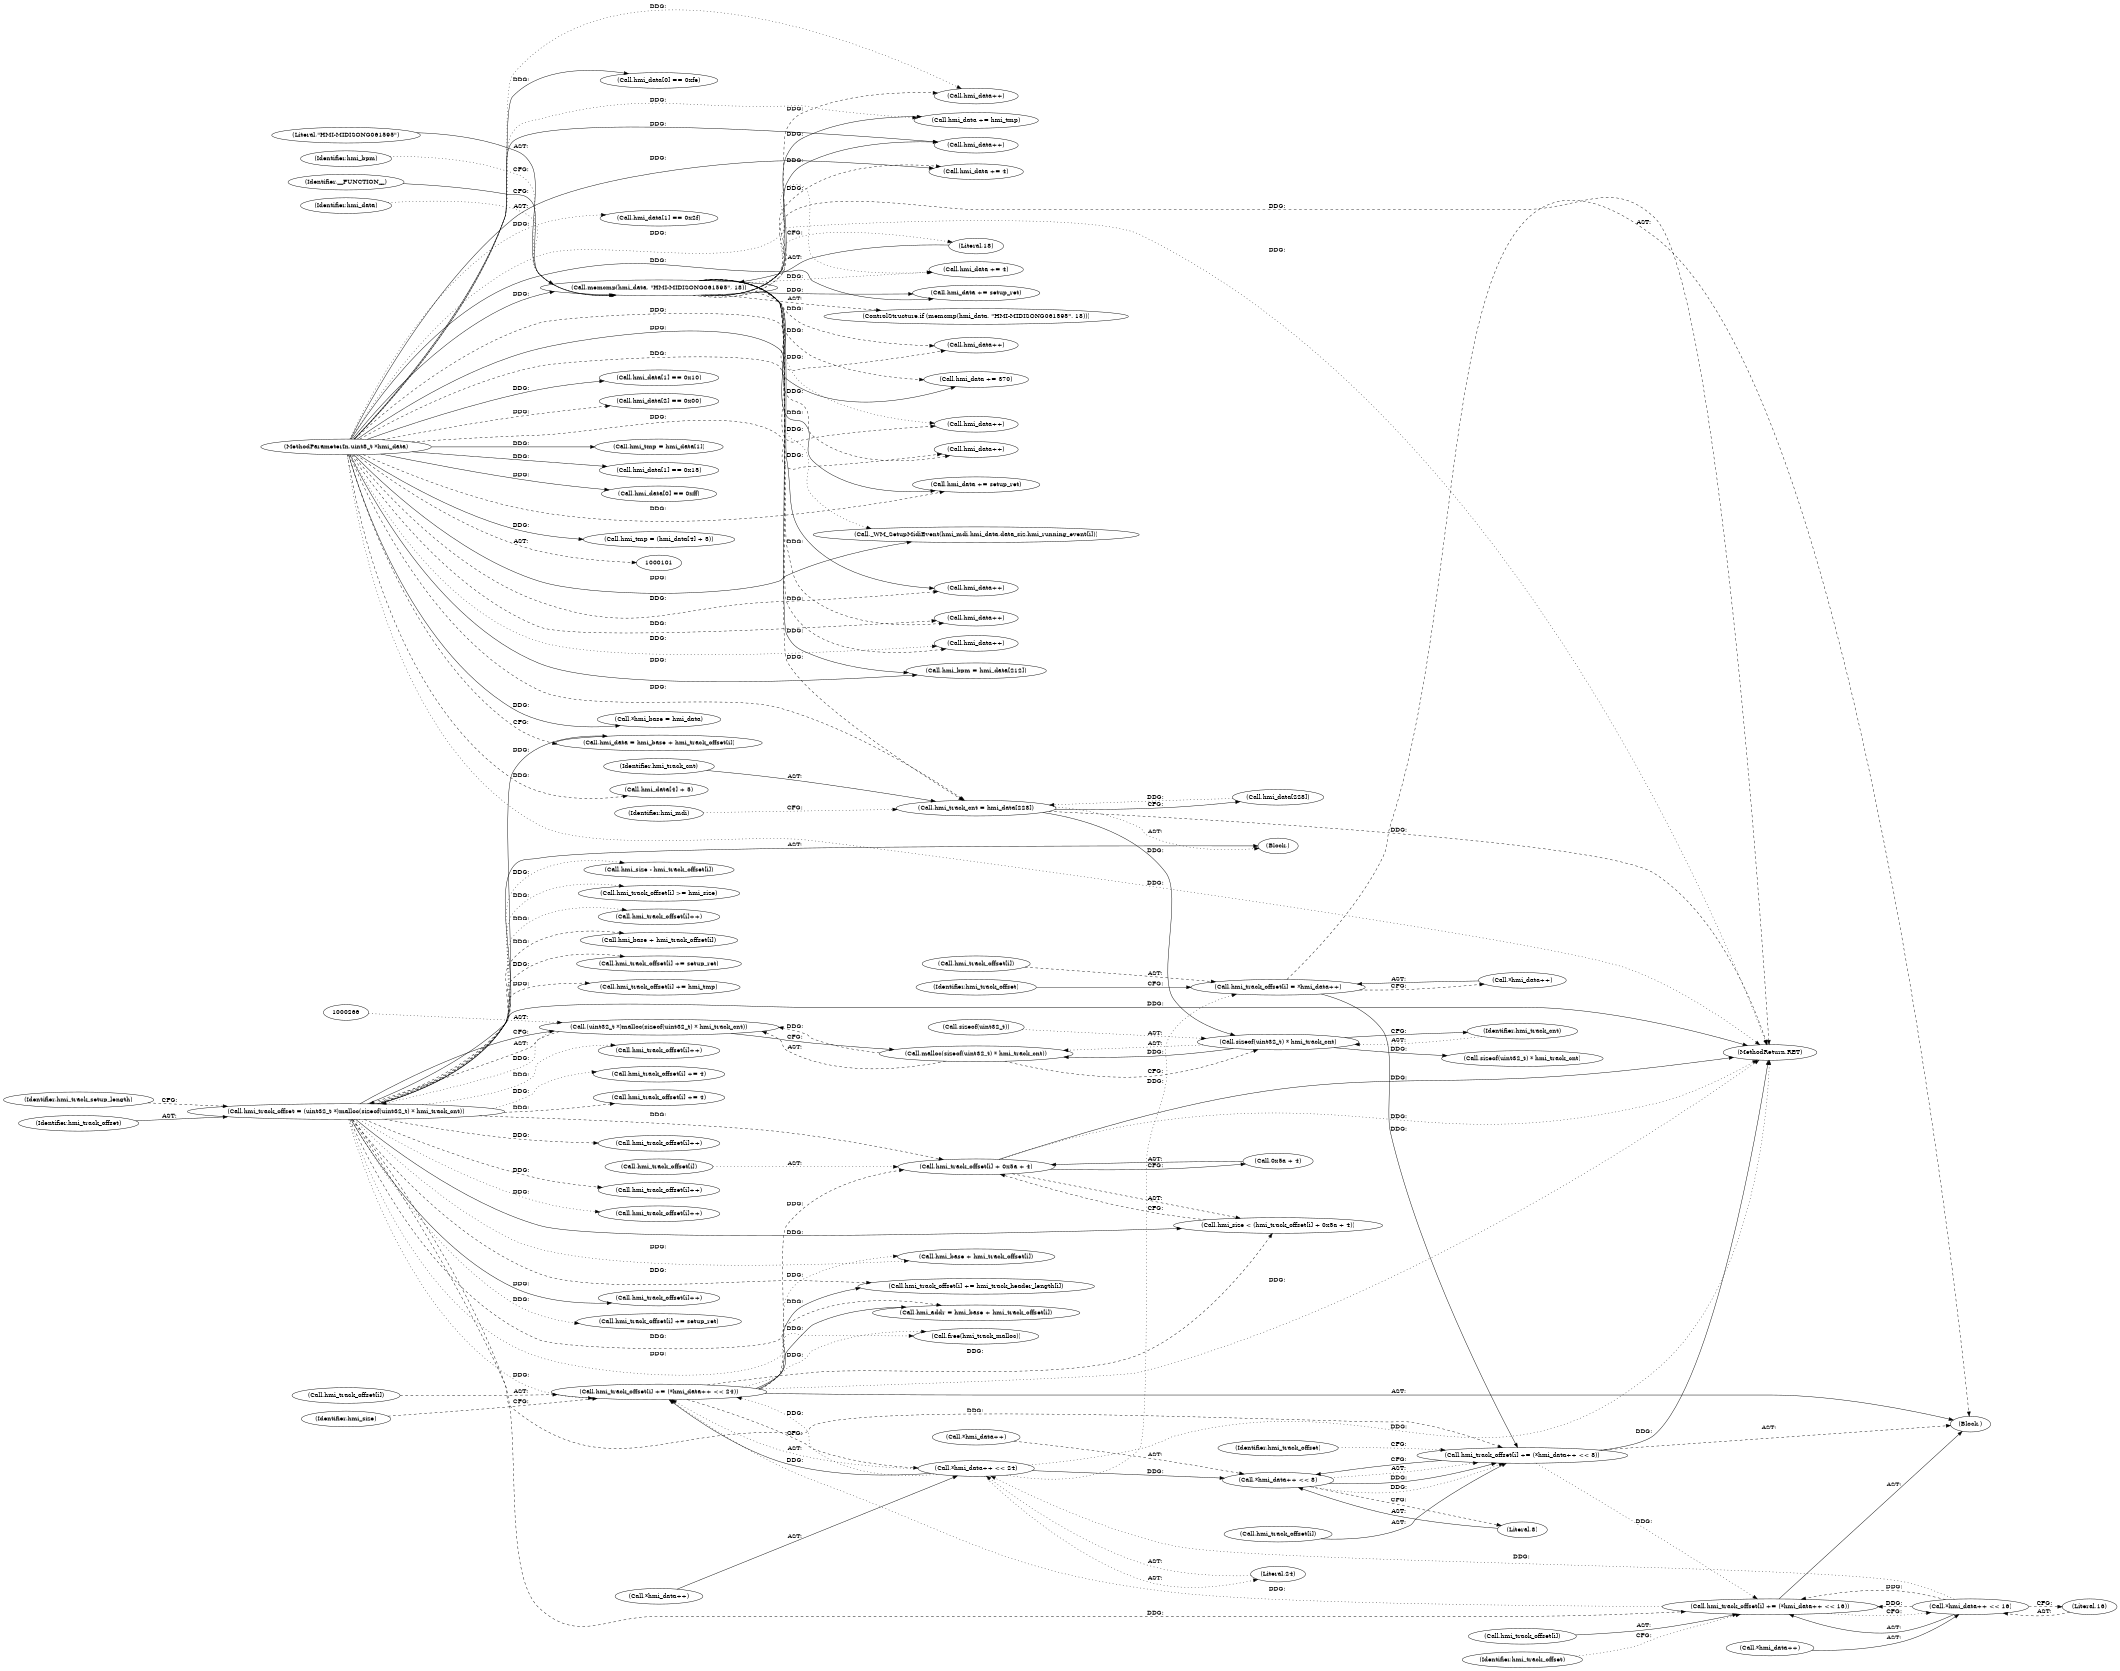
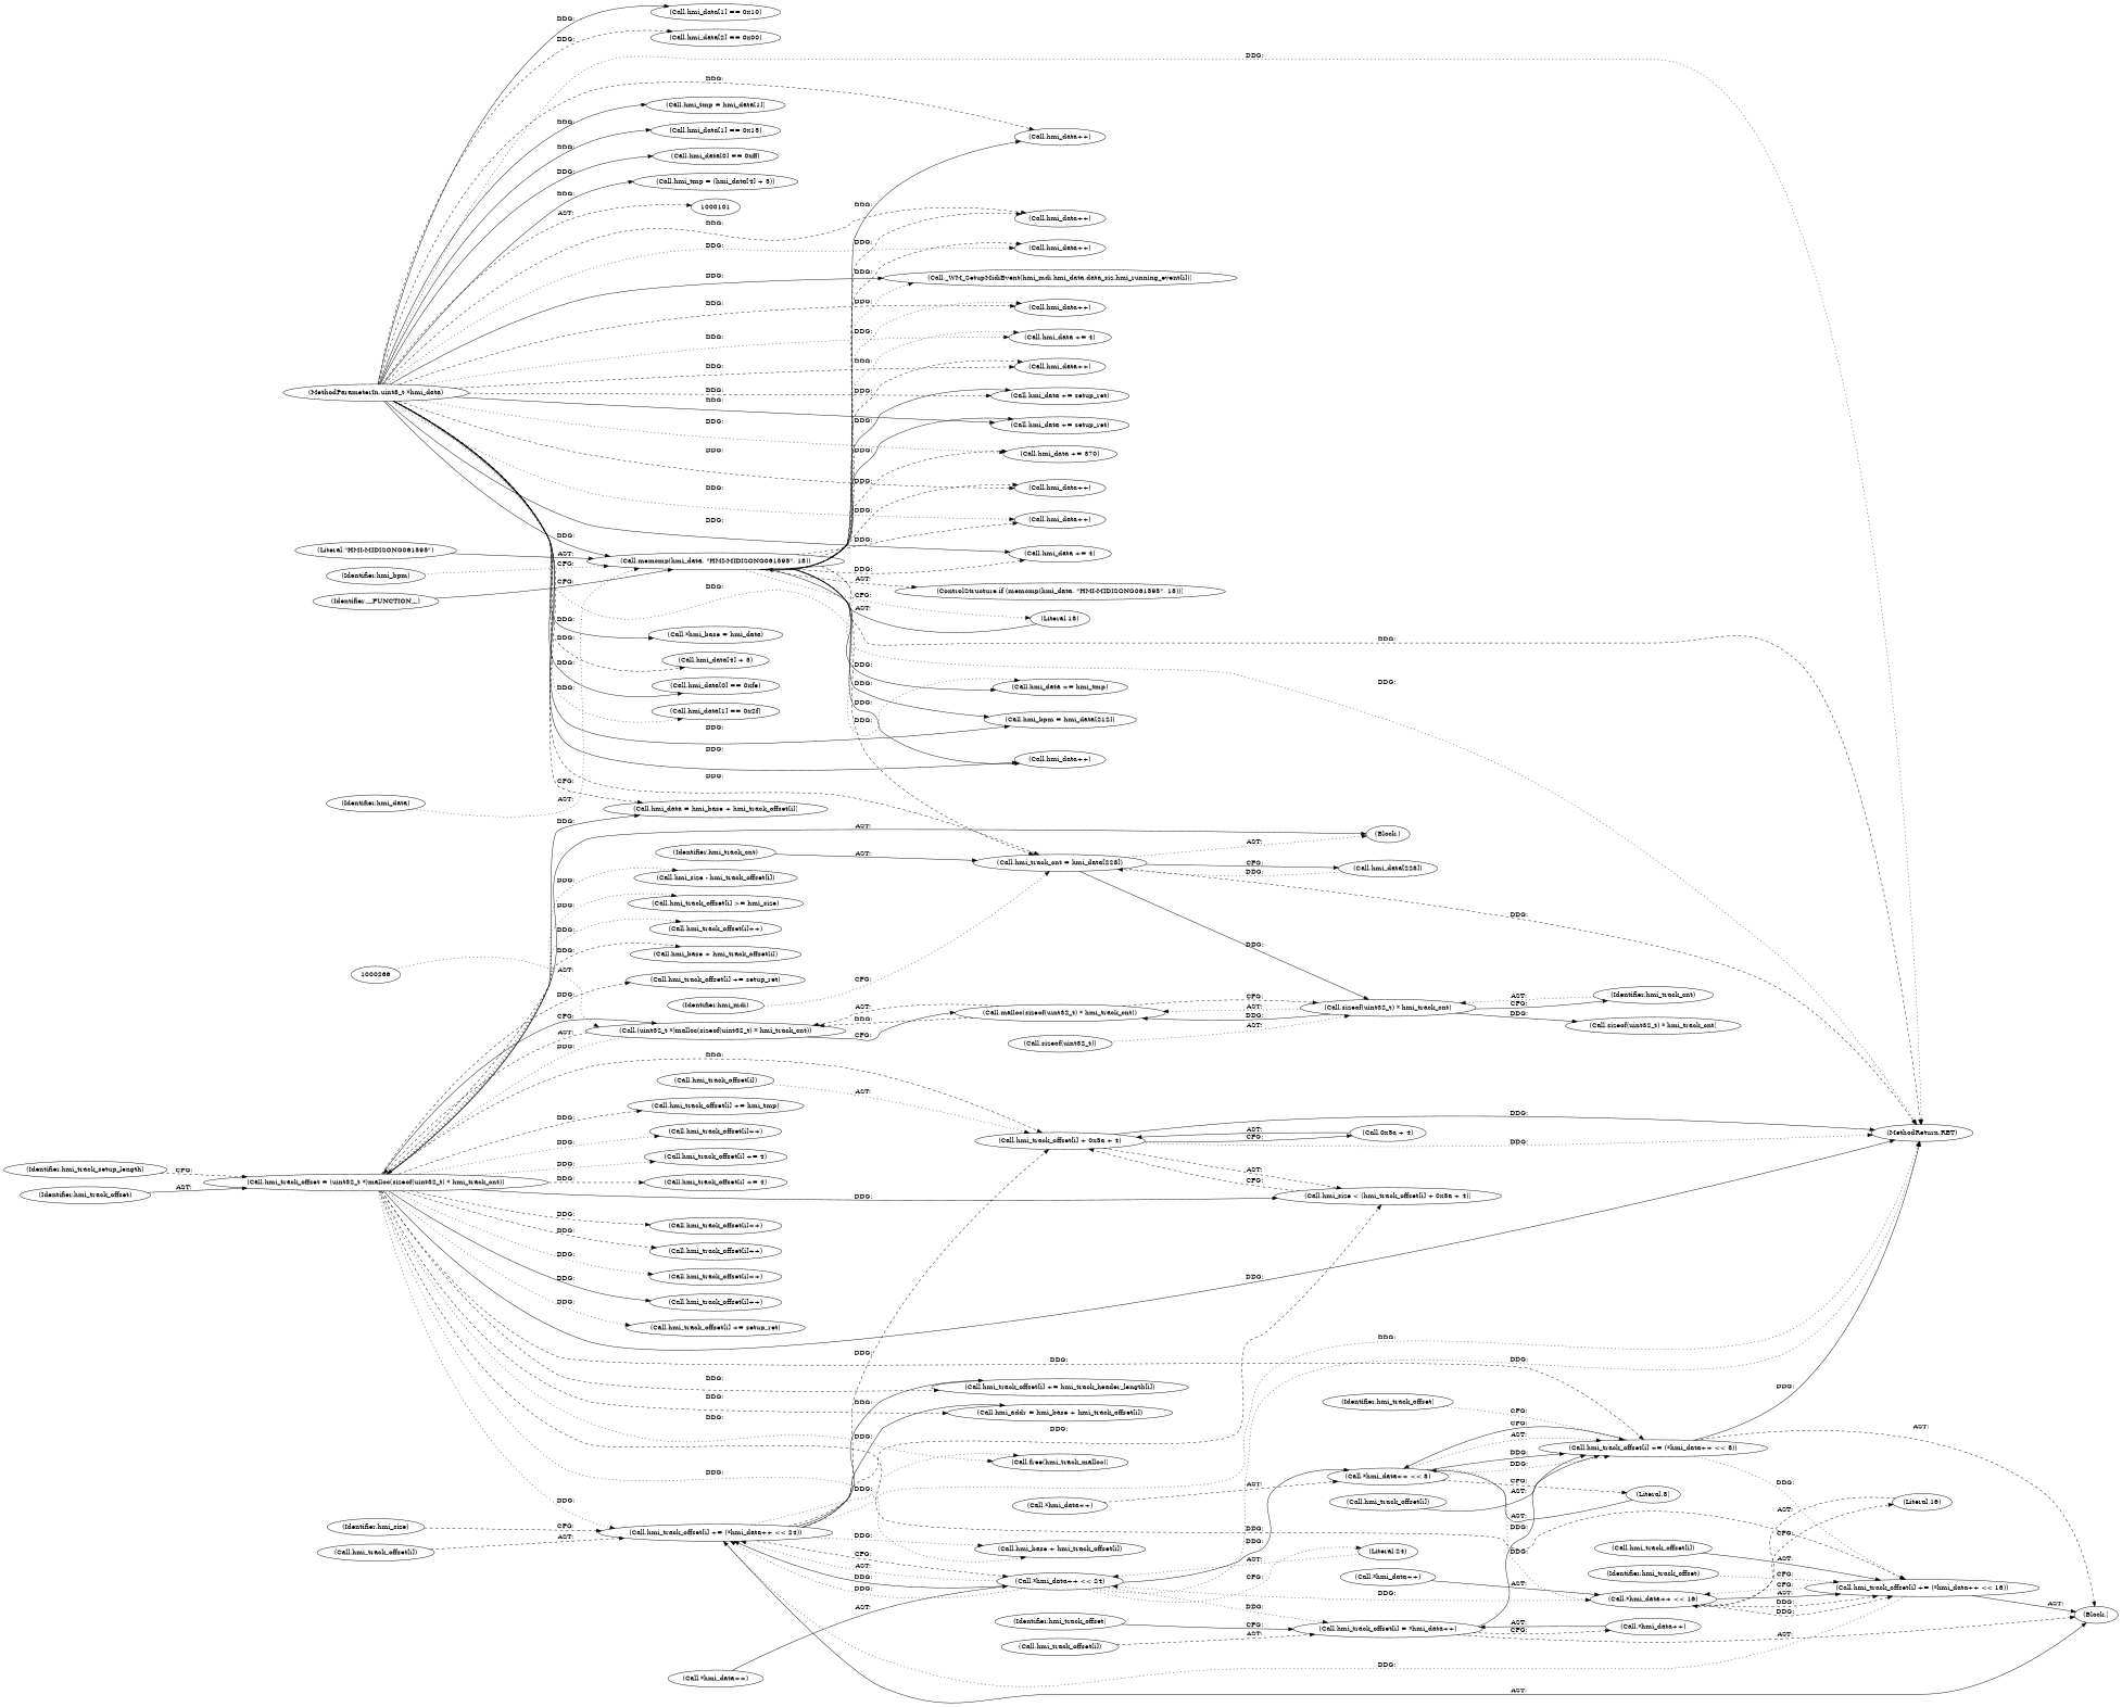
  digraph {
    fontname="DejaVu Serif"
    rankdir=LR
    node [fontname="DejaVu Serif"]
    edge [fontname="DejaVu Serif" style=solid]
    n1 [label="(Call,hmi_track_offset[i] + 0x5a + 4)"]
    n2 [label="(Call,hmi_size < (hmi_track_offset[i] + 0x5a + 4))"]
    n3 [label="(Call,0x5a + 4)"]
    n4 [label="(MethodReturn,RET)"]
    n5 [label="(Call,hmi_track_offset[i] += (*hmi_data++ << 24))"]
    n6 [label="(Call,*hmi_data++ << 24)"]
    n7 [label="(Call,hmi_addr = hmi_base + hmi_track_offset[i])"]
    n8 [label="(Call,free(hmi_track_malloc))"]
    n9 [label="(Block,)"]
    n10 [label="(Call,hmi_base + hmi_track_offset[i])"]
    n11 [label="(Call,hmi_track_offset[i] += hmi_track_header_length[i])"]
    n12 [label="(Call,*hmi_data++ << 8)"]
    n13 [label="(Call,hmi_track_offset[i] = *hmi_data++)"]
    n14 [label="(Literal,24)"]
    n15 [label="(Call,*hmi_data++ << 16)"]
    n16 [label="(Call,hmi_track_offset[i] += (*hmi_data++ << 8))"]
    n17 [label="(Literal,8)"]
    n18 [label="(Call,*hmi_data++)"]
    n19 [label="(Call,hmi_track_offset[i] += (*hmi_data++ << 16))"]
    n20 [label="(Literal,16)"]
    n21 [label="(Call,hmi_track_offset = (uint32_t *)malloc(sizeof(uint32_t) * hmi_track_cnt))"]
    n22 [label="(Call,(uint32_t *)malloc(sizeof(uint32_t) * hmi_track_cnt))"]
    n23 [label="(Call,hmi_size - hmi_track_offset[i])"]
    n24 [label="(Call,hmi_track_offset[i] >= hmi_size)"]
    n25 [label="(Call,hmi_track_offset[i]++)"]
    n26 [label="(Call,hmi_base + hmi_track_offset[i])"]
    n27 [label="(Call,hmi_track_offset[i] += setup_ret)"]
    n28 [label="(Block,)"]
    n29 [label="(Call,hmi_data = hmi_base + hmi_track_offset[i])"]
    n30 [label="(Call,hmi_track_offset[i] += hmi_tmp)"]
    n31 [label="(Call,hmi_track_offset[i]++)"]
    n32 [label="(Call,hmi_track_offset[i] += 4)"]
    n33 [label="(Call,hmi_track_offset[i] += 4)"]
    n34 [label="(Call,hmi_track_offset[i]++)"]
    n35 [label="(Call,hmi_track_offset[i]++)"]
    n36 [label="(Call,hmi_track_offset[i]++)"]
    n37 [label="(Call,hmi_track_offset[i]++)"]
    n38 [label="(Call,hmi_track_offset[i] += setup_ret)"]
    n39 [label="(Call,malloc(sizeof(uint32_t) * hmi_track_cnt))"]
    n40 [label="(Call,sizeof(uint32_t) * hmi_track_cnt)"]
    n41 [label="(Call,sizeof(uint32_t) * hmi_track_cnt)"]
    n42 [label="(Identifier,hmi_track_cnt)"]
    n43 [label="(Call,hmi_track_cnt = hmi_data[228])"]
    n44 [label="(Call,hmi_data[228])"]
    n45 [label="(Call,memcmp(hmi_data, \"HMI-MIDISONG061595\", 18))"]
    n46 [label="(ControlStructure,if (memcmp(hmi_data, \"HMI-MIDISONG061595\", 18)))"]
    n47 [label="(Call,hmi_data += 4)"]
    n48 [label="(Call,hmi_data++)"]
    n49 [label="(Call,hmi_data++)"]
    n50 [label="(Call,hmi_data++)"]
    n51 [label="(Call,hmi_data++)"]
    n52 [label="(Call,hmi_data++)"]
    n53 [label="(Literal,18)"]
    n54 [label="(Call,_WM_SetupMidiEvent(hmi_mdi,hmi_data,data_siz,hmi_running_event[i]))"]
    n55 [label="(Call,hmi_data += 4)"]
    n56 [label="(Call,hmi_data += setup_ret)"]
    n57 [label="(Call,hmi_data++)"]
    n58 [label="(Call,hmi_bpm = hmi_data[212])"]
    n59 [label="(Call,hmi_data++)"]
    n60 [label="(Call,hmi_data++)"]
    n61 [label="(Call,hmi_data += setup_ret)"]
    n62 [label="(Call,hmi_data += 370)"]
    n63 [label="(Call,hmi_data += hmi_tmp)"]
    n64 [label="(MethodParameterIn,uint8_t *hmi_data)"]
    n65 [label="(Call,*hmi_base = hmi_data)"]
    n66 [label="(Call,hmi_data[4] + 5)"]
    n67 [label="(Call,hmi_data[0] == 0xfe)"]
    n68 [label="(Call,hmi_data[1] == 0x2f)"]
    n69 [label="(Call,hmi_data[1] == 0x10)"]
    n70 [label="(Call,hmi_data[2] == 0x00)"]
    n71 [label="(Call,hmi_tmp = hmi_data[1])"]
    n72 [label="(Call,hmi_data[1] == 0x15)"]
    n73 [label="(Call,hmi_data[0] == 0xff)"]
    n74 [label="(Call,hmi_tmp = (hmi_data[4] + 5))"]
    1000101
    n76 [label="(Call,hmi_track_offset[i])"]
    n77 [label="(Identifier,hmi_track_cnt)"]
    n78 [label="(Call,hmi_track_offset[i])"]
    n79 [label="(Identifier,hmi_size)"]
    n80 [label="(Identifier,hmi_track_setup_length)"]
    n81 [label="(Call,hmi_track_offset[i])"]
    n82 [label="(Call,hmi_track_offset[i])"]
    n83 [label="(Call,*hmi_data++)"]
    n84 [label="(Identifier,hmi_track_offset)"]
    n85 [label="(Call,hmi_track_offset[i])"]
    n86 [label="(Identifier,hmi_track_offset)"]
    n87 [label="(Call,*hmi_data++)"]
    n88 [label="(Identifier,hmi_track_offset)"]
    n89 [label="(Identifier,hmi_data)"]
    n90 [label="(Call,*hmi_data++)"]
    n91 [label="(Literal,\"HMI-MIDISONG061595\")"]
    n92 [label="(Identifier,hmi_bpm)"]
    n93 [label="(Call,sizeof(uint32_t))"]
    n94 [label="(Identifier,__FUNCTION__)"]
    n95 [label="(Identifier,hmi_track_offset)"]
    n96 [label="(Identifier,hmi_mdi)"]
    1000266
    n1 -> n2 [label="AST: " style=dashed]
    n1 -> n3 [label="CFG: "]
    n1 -> n4 [label="DDG: " style=dotted]
    n1 -> n4 [label="DDG: "]
    n2 -> n1 [label="CFG: " style=dashed]
    n3 -> n1 [label="AST: "]
    n5 -> n1 [label="DDG: " style=dashed]
    n5 -> n2 [label="DDG: " style=dashed]
    n5 -> n4 [label="DDG: " style=dotted]
    n5 -> n6 [label="CFG: " style=dashed]
    n5 -> n7 [label="DDG: "]
    n5 -> n8 [label="DDG: " style=dotted]
    n5 -> n9 [label="AST: "]
    n5 -> n10 [label="DDG: " style=dotted]
    n5 -> n11 [label="DDG: "]
    n6 -> n4 [label="DDG: " style=dotted]
    n6 -> n5 [label="AST: " style=dotted]
    n6 -> n5 [label="DDG: "]
    n6 -> n5 [label="DDG: " style=dotted]
    n6 -> n12 [label="DDG: "]
    n6 -> n13 [label="DDG: " style=dotted]
-   n6 -> n14 [label="AST: " style=dotted]
+   n6 -> n14 [label="CFG: " style=dotted]
+   n12 -> n15 [label="DDG: " style=dotted]
    n12 -> n16 [label="AST: " style=dotted]
    n12 -> n16 [label="DDG: "]
    n12 -> n16 [label="DDG: " style=dotted]
    n12 -> n17 [label="CFG: " style=dashed]
    n13 -> n9 [label="AST: " style=dashed]
    n13 -> n16 [label="DDG: "]
    n13 -> n18 [label="CFG: " style=dashed]
    n14 -> n6 [label="AST: " style=dotted]
    n15 -> n6 [label="DDG: " style=dotted]
    n15 -> n19 [label="AST: "]
    n15 -> n19 [label="DDG: " style=dashed]
    n15 -> n19 [label="DDG: " style=dashed]
    n15 -> n20 [label="CFG: " style=dashed]
    n16 -> n4 [label="DDG: "]
    n16 -> n9 [label="AST: " style=dashed]
    n16 -> n12 [label="CFG: "]
    n16 -> n19 [label="DDG: " style=dotted]
    n17 -> n12 [label="AST: "]
    n18 -> n13 [label="AST: "]
    n19 -> n5 [label="DDG: " style=dotted]
    n19 -> n9 [label="AST: "]
    n19 -> n15 [label="CFG: " style=dotted]
    n20 -> n15 [label="AST: " style=dashed]
    n21 -> n1 [label="DDG: " style=dashed]
    n21 -> n2 [label="DDG: "]
    n21 -> n4 [label="DDG: "]
    n21 -> n5 [label="DDG: " style=dotted]
    n21 -> n7 [label="DDG: " style=dashed]
    n21 -> n8 [label="DDG: " style=dotted]
    n21 -> n10 [label="DDG: " style=dotted]
    n21 -> n11 [label="DDG: " style=dashed]
    n21 -> n16 [label="DDG: " style=dashed]
    n21 -> n19 [label="DDG: " style=dashed]
    n21 -> n22 [label="CFG: "]
    n21 -> n23 [label="DDG: " style=dotted]
    n21 -> n24 [label="DDG: " style=dotted]
    n21 -> n25 [label="DDG: " style=dotted]
    n21 -> n26 [label="DDG: " style=dashed]
    n21 -> n27 [label="DDG: " style=dashed]
    n21 -> n28 [label="AST: "]
    n21 -> n29 [label="DDG: "]
    n21 -> n30 [label="DDG: " style=dashed]
    n21 -> n31 [label="DDG: " style=dotted]
    n21 -> n32 [label="DDG: " style=dotted]
    n21 -> n33 [label="DDG: " style=dashed]
    n21 -> n34 [label="DDG: " style=dashed]
    n21 -> n35 [label="DDG: " style=dashed]
    n21 -> n36 [label="DDG: " style=dotted]
    n21 -> n37 [label="DDG: "]
    n21 -> n38 [label="DDG: " style=dotted]
    n22 -> n21 [label="AST: " style=dashed]
    n22 -> n21 [label="DDG: " style=dotted]
    n22 -> n39 [label="CFG: "]
    n39 -> n22 [label="AST: " style=dashed]
    n39 -> n22 [label="DDG: " style=dashed]
    n39 -> n40 [label="CFG: " style=dashed]
    n40 -> n39 [label="AST: " style=dotted]
    n40 -> n39 [label="DDG: "]
    n40 -> n41 [label="DDG: "]
    n40 -> n42 [label="CFG: "]
    n42 -> n40 [label="AST: " style=dotted]
    n43 -> n4 [label="DDG: " style=dashed]
    n43 -> n28 [label="AST: " style=dotted]
    n43 -> n40 [label="DDG: "]
    n43 -> n44 [label="CFG: "]
    n44 -> n43 [label="DDG: " style=dotted]
    n45 -> n4 [label="DDG: " style=dashed]
    n45 -> n4 [label="DDG: " style=dotted]
    n45 -> n43 [label="DDG: " style=dashed]
    n45 -> n46 [label="AST: " style=dashed]
    n45 -> n47 [label="DDG: " style=dashed]
    n45 -> n48 [label="DDG: " style=dashed]
    n45 -> n49 [label="DDG: " style=dotted]
    n45 -> n50 [label="DDG: " style=dashed]
    n45 -> n51 [label="DDG: "]
    n45 -> n52 [label="DDG: "]
    n45 -> n53 [label="CFG: " style=dotted]
    n45 -> n54 [label="DDG: " style=dotted]
    n45 -> n55 [label="DDG: " style=dotted]
    n45 -> n56 [label="DDG: "]
    n45 -> n57 [label="DDG: " style=dashed]
    n45 -> n58 [label="DDG: "]
    n45 -> n59 [label="DDG: " style=dashed]
    n45 -> n60 [label="DDG: " style=dashed]
    n45 -> n61 [label="DDG: "]
    n45 -> n62 [label="DDG: " style=dashed]
    n45 -> n63 [label="DDG: "]
    n53 -> n45 [label="AST: "]
    n64 -> n4 [label="DDG: " style=dotted]
    n64 -> n29 [label="CFG: " style=dashed]
    n64 -> n43 [label="DDG: " style=dashed]
    n64 -> n45 [label="DDG: "]
    n64 -> n47 [label="DDG: "]
    n64 -> n48 [label="DDG: " style=dotted]
    n64 -> n49 [label="DDG: " style=dashed]
    n64 -> n50 [label="DDG: " style=dotted]
    n64 -> n51 [label="DDG: "]
    n64 -> n52 [label="DDG: " style=dashed]
    n64 -> n54 [label="DDG: "]
    n64 -> n55 [label="DDG: " style=dotted]
    n64 -> n56 [label="DDG: " style=dashed]
    n64 -> n57 [label="DDG: " style=dashed]
    n64 -> n58 [label="DDG: "]
    n64 -> n59 [label="DDG: " style=dashed]
    n64 -> n60 [label="DDG: " style=dashed]
    n64 -> n61 [label="DDG: "]
-   n64 -> n62 [label="DDG: "]
+   n64 -> n62 [label="DDG: " style=dotted]
    n64 -> n63 [label="DDG: " style=dotted]
    n64 -> n65 [label="DDG: "]
    n64 -> n66 [label="DDG: " style=dashed]
    n64 -> n67 [label="DDG: "]
    n64 -> n68 [label="DDG: " style=dotted]
    n64 -> n69 [label="DDG: "]
    n64 -> n70 [label="DDG: " style=dashed]
    n64 -> n71 [label="DDG: "]
    n64 -> n72 [label="DDG: "]
    n64 -> n73 [label="DDG: "]
    n64 -> n74 [label="DDG: "]
    n64 -> 1000101 [label="AST: " style=dashed]
    n76 -> n1 [label="AST: " style=dotted]
    n77 -> n43 [label="AST: "]
    n78 -> n16 [label="AST: "]
    n79 -> n5 [label="CFG: " style=dashed]
    n80 -> n21 [label="CFG: " style=dashed]
    n81 -> n13 [label="AST: " style=dashed]
    n82 -> n5 [label="AST: " style=dashed]
    n83 -> n12 [label="AST: " style=dashed]
    n84 -> n16 [label="CFG: " style=dotted]
    n85 -> n19 [label="AST: "]
    n86 -> n13 [label="CFG: "]
    n87 -> n15 [label="AST: "]
    n88 -> n19 [label="CFG: " style=dotted]
    n89 -> n45 [label="AST: " style=dotted]
    n90 -> n6 [label="AST: "]
    n91 -> n45 [label="AST: "]
    n92 -> n45 [label="CFG: " style=dotted]
    n93 -> n40 [label="AST: " style=dotted]
    n94 -> n45 [label="CFG: "]
    n95 -> n21 [label="AST: "]
    n96 -> n43 [label="CFG: " style=dotted]
    1000266 -> n22 [label="AST: " style=dotted]
  }
